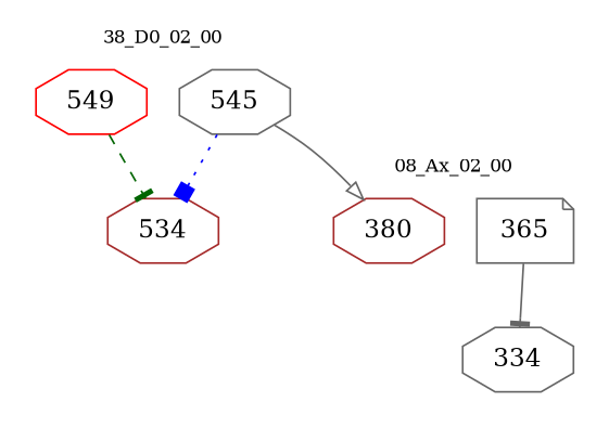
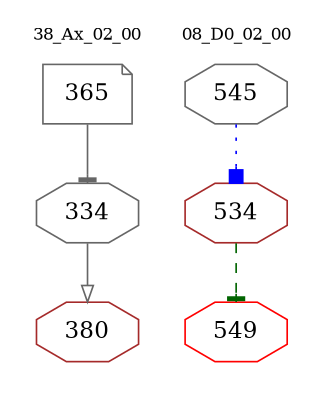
  digraph {
    node [color=gray40 shape=octagon]
    edge [arrowhead=tee color=gray40 style=solid]
    n1 [label=365 shape=note]
    n2 [label=334]
    n3 [color=brown label=380]
    n4 [label=545]
    n5 [color=brown label=534]
    n6 [color=red label=549]
    subgraph cluster_1 {
      color=white
      fontsize=10
-     label="08_Ax_02_00"
+     label="38_Ax_02_00"
      n1
      n2
      n3
    }
    subgraph cluster_2 {
      color=white
      fontsize=10
-     label="38_D0_02_00"
+     label="08_D0_02_00"
      n4
      n5
      n6
    }
    n1 -> n2
-   n4 -> n3 [arrowhead=onormal]
+   n2 -> n3 [arrowhead=onormal]
    n4 -> n5 [arrowhead=box color=blue style=dotted]
-   n6 -> n5 [color=darkgreen style=dashed]
+   n5 -> n6 [color=darkgreen style=dashed]
  }
